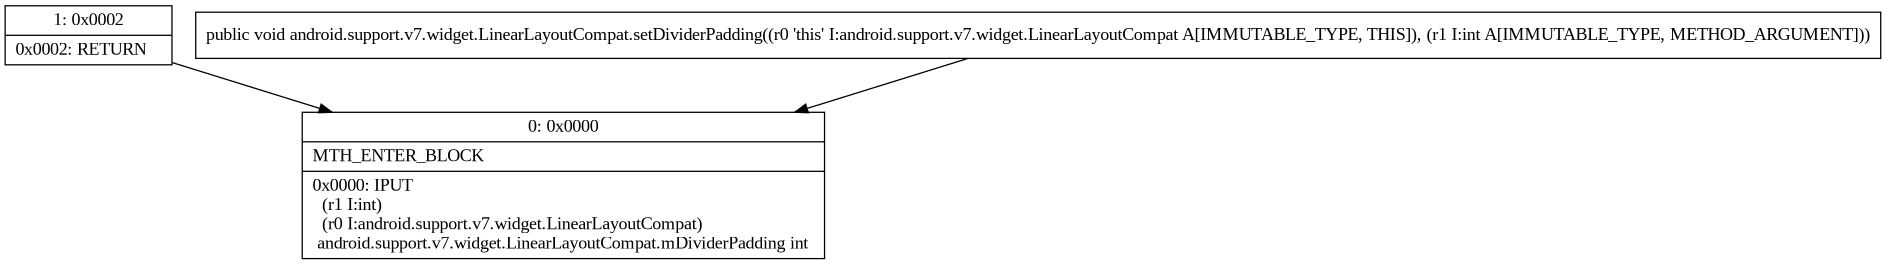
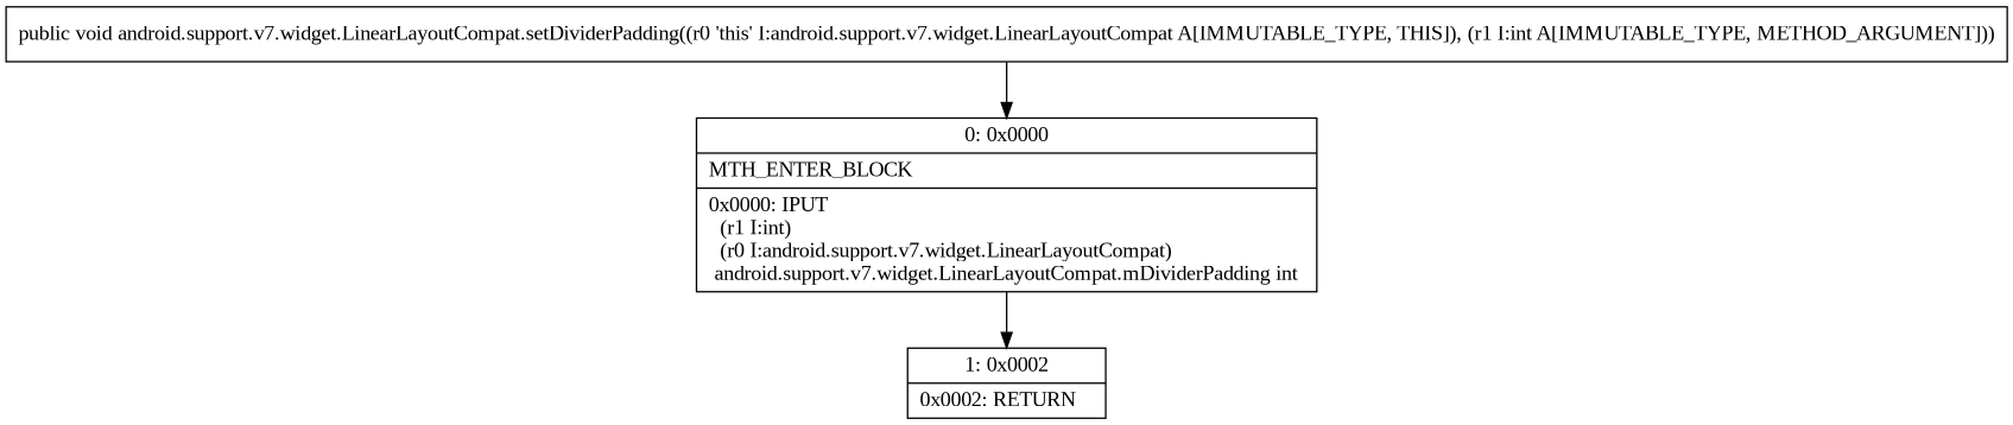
  digraph {
    fontname="Liberation Serif"
    node [shape=record fontname="Liberation Serif"]
    edge [fontname="Liberation Serif"]
    n1 [label="{0\:\ 0x0000|MTH_ENTER_BLOCK\l|0x0000: IPUT  \l  (r1 I:int)\l  (r0 I:android.support.v7.widget.LinearLayoutCompat)\l android.support.v7.widget.LinearLayoutCompat.mDividerPadding int \l}"]
    n2 [label="{1\:\ 0x0002|0x0002: RETURN   \l}"]
    n3 [label="{public void android.support.v7.widget.LinearLayoutCompat.setDividerPadding((r0 'this' I:android.support.v7.widget.LinearLayoutCompat A[IMMUTABLE_TYPE, THIS]), (r1 I:int A[IMMUTABLE_TYPE, METHOD_ARGUMENT])) }"]
-   n2 -> n1
+   n1 -> n2
    n3 -> n1
  }
